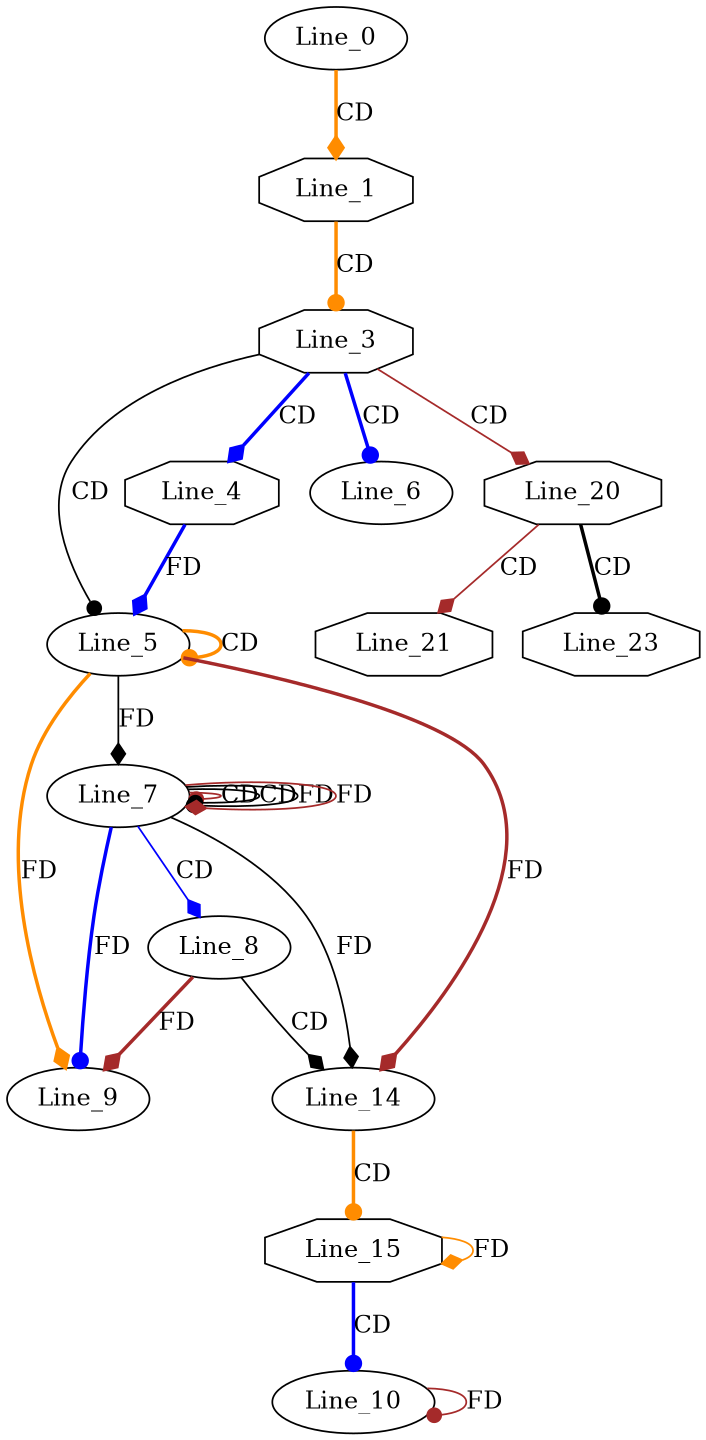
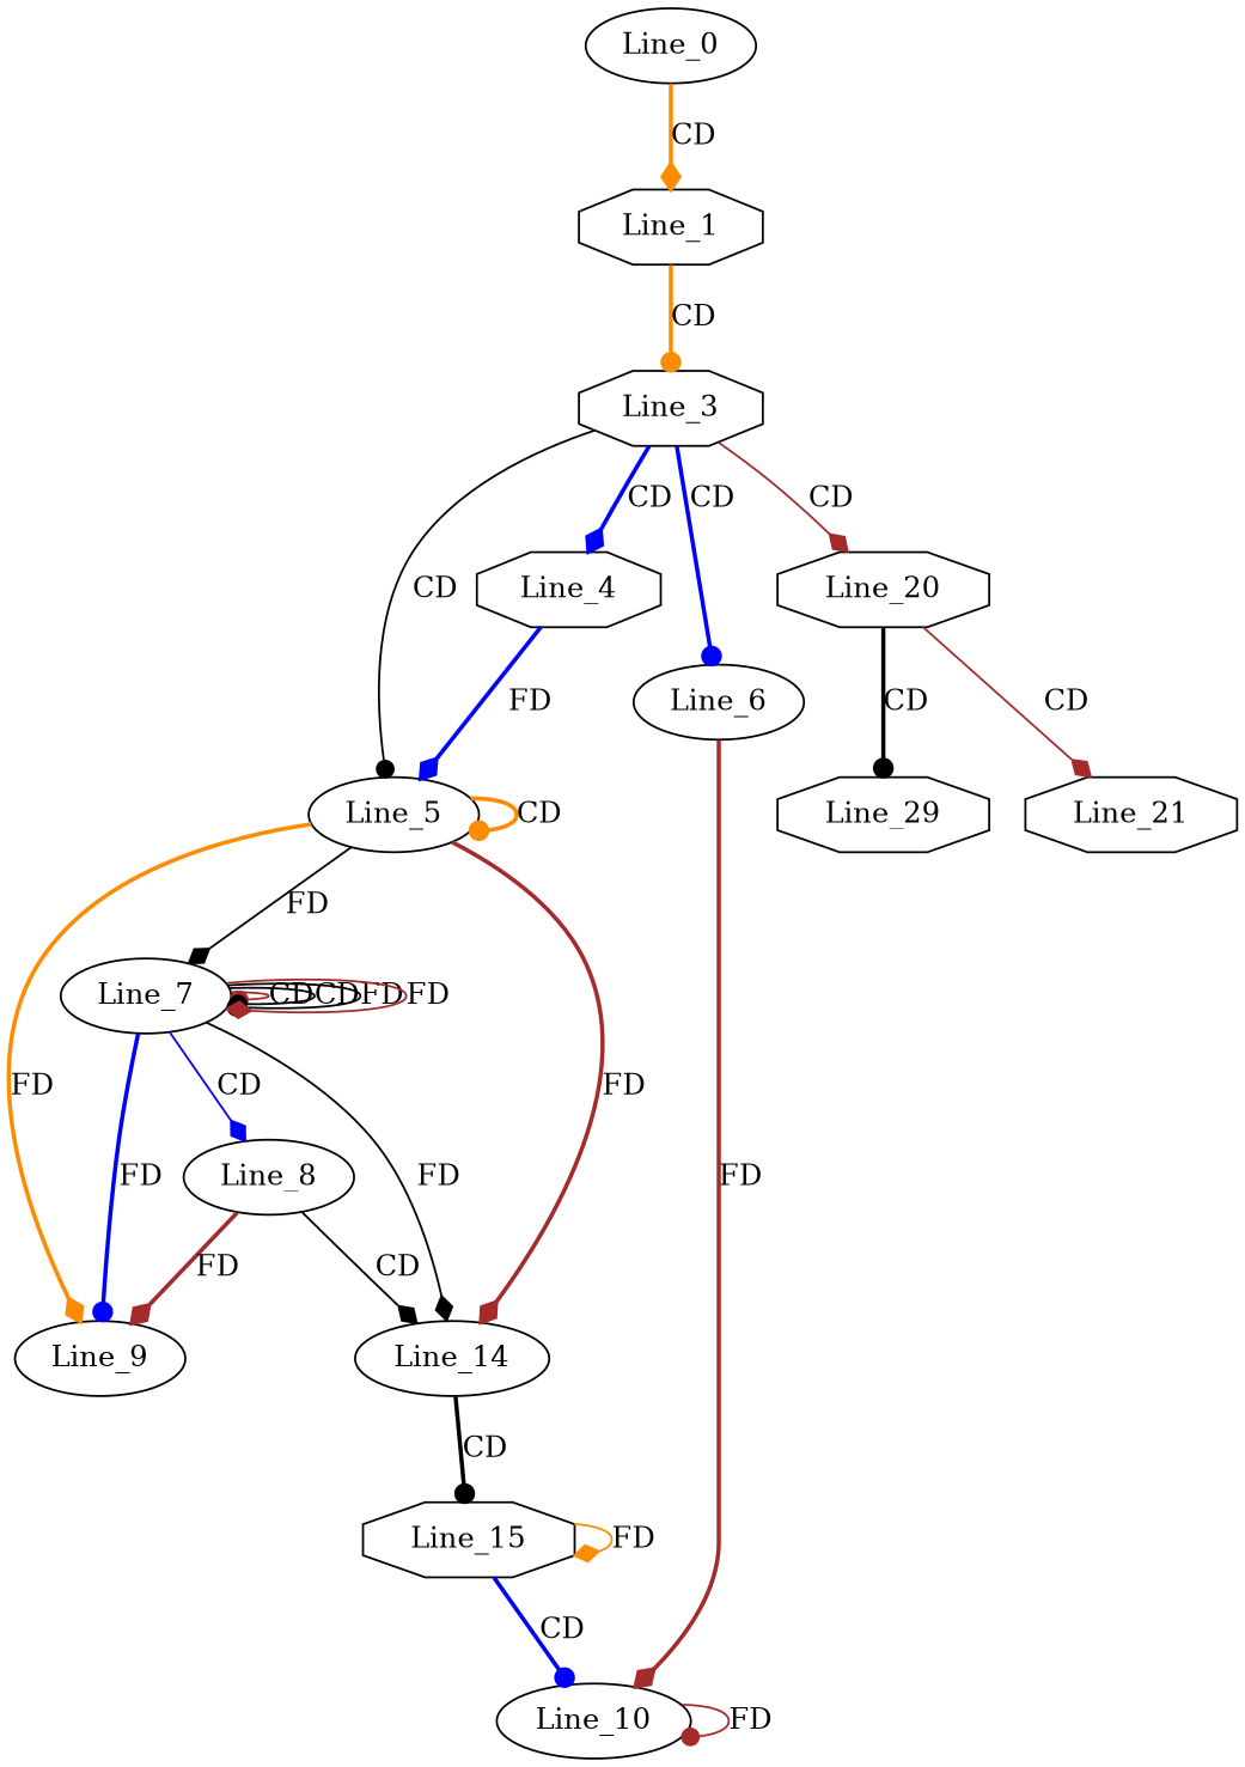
  digraph {
    node [shape=ellipse]
    edge [arrowhead=diamond color=brown style=bold]
    Line_1 [shape=octagon]
    Line_0
    Line_3 [shape=octagon]
    Line_4 [shape=octagon]
    Line_5
    Line_6
    Line_20 [shape=octagon]
    Line_7
    Line_9
    Line_14
    Line_10
    Line_8
    Line_21 [shape=octagon]
-   Line_23 [shape=octagon]
+   Line_23 [shape=octagon label=Line_29]
    Line_15 [shape=octagon]
    Line_1 -> Line_3 [arrowhead=dot color=darkorange label=CD]
    Line_0 -> Line_1 [color=darkorange label=CD]
    Line_3 -> Line_4 [color=blue label=CD]
    Line_3 -> Line_5 [arrowhead=dot color=black label=CD style=solid]
    Line_3 -> Line_6 [arrowhead=dot color=blue label=CD]
    Line_3 -> Line_20 [label=CD style=solid]
    Line_4 -> Line_5 [color=blue label=FD]
    Line_5 -> Line_5 [arrowhead=dot color=darkorange label=CD]
    Line_5 -> Line_7 [color=black label=FD style=solid]
    Line_5 -> Line_9 [color=darkorange label=FD]
    Line_5 -> Line_14 [label=FD]
+   Line_6 -> Line_10 [label=FD]
    Line_20 -> Line_21 [label=CD style=solid]
    Line_20 -> Line_23 [arrowhead=dot color=black label=CD]
    Line_7 -> Line_7 [arrowhead=dot label=CD style=solid]
    Line_7 -> Line_7 [arrowhead=dot color=black label=CD style=solid]
    Line_7 -> Line_7 [arrowhead=dot color=black label=FD style=solid]
    Line_7 -> Line_7 [label=FD style=solid]
    Line_7 -> Line_9 [arrowhead=dot color=blue label=FD]
    Line_7 -> Line_14 [color=black label=FD style=solid]
    Line_7 -> Line_8 [color=blue label=CD style=solid]
-   Line_14 -> Line_15 [arrowhead=dot color=darkorange label=CD]
+   Line_14 -> Line_15 [arrowhead=dot color=black label=CD]
    Line_10 -> Line_10 [arrowhead=dot label=FD style=solid]
    Line_8 -> Line_9 [label=FD]
    Line_8 -> Line_14 [color=black label=CD style=solid]
    Line_15 -> Line_10 [arrowhead=dot color=blue label=CD]
    Line_15 -> Line_15 [color=darkorange label=FD style=solid]
  }
